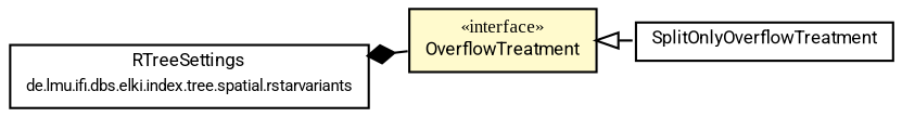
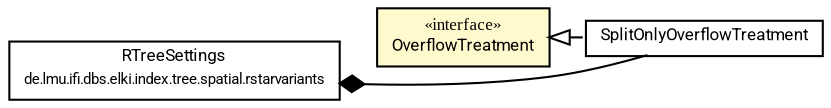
  digraph {
    fontname="Liberation Serif"
    nodesep=0.15
    rankdir=LR
    ranksep=0.25
    node [fontcolor=black fontname="Liberation Serif" fontsize=8 margin=0 shape=plaintext]
    edge [color=black dir=back fontname="Liberation Serif" fontsize=7 labelfontname=Roboto labelfontsize=7]
    n1 [height=0 label=<<table title="de.lmu.ifi.dbs.elki.index.tree.spatial.rstarvariants.RTreeSettings" border="0" cellborder="1" cellspacing="0" cellpadding="2" href="../../RTreeSettings.html" target="_parent"> 		<tr><td><table border="0" cellspacing="0" cellpadding="1"> 		<tr><td align="center" balign="center"> <font face="Roboto">RTreeSettings</font> </td></tr> 		<tr><td align="center" balign="center"> <font face="Roboto" point-size="7.0">de.lmu.ifi.dbs.elki.index.tree.spatial.rstarvariants</font> </td></tr> 		</table></td></tr> 		</table>> width=0]
    n2 [height=0 label=<<table title="de.lmu.ifi.dbs.elki.index.tree.spatial.rstarvariants.strategies.overflow.OverflowTreatment" border="0" cellborder="1" cellspacing="0" cellpadding="2" bgcolor="lemonChiffon" href="OverflowTreatment.html" target="_parent"> 		<tr><td><table border="0" cellspacing="0" cellpadding="1"> 		<tr><td align="center" balign="center"> &#171;interface&#187; </td></tr> 		<tr><td align="center" balign="center"> <font face="Roboto">OverflowTreatment</font> </td></tr> 		</table></td></tr> 		</table>> width=0]
    n3 [height=0 label=<<table title="de.lmu.ifi.dbs.elki.index.tree.spatial.rstarvariants.strategies.overflow.SplitOnlyOverflowTreatment" border="0" cellborder="1" cellspacing="0" cellpadding="2" href="SplitOnlyOverflowTreatment.html" target="_parent"> 		<tr><td><table border="0" cellspacing="0" cellpadding="1"> 		<tr><td align="center" balign="center"> <font face="Roboto">SplitOnlyOverflowTreatment</font> </td></tr> 		</table></td></tr> 		</table>> width=0]
-   n1 -> n2 [arrowhead=none arrowtail=diamond weight=6]
+   n1 -> n3 [arrowhead=none arrowtail=diamond weight=6]
    n2 -> n3 [arrowtail=empty style=dashed weight=9]
  }
